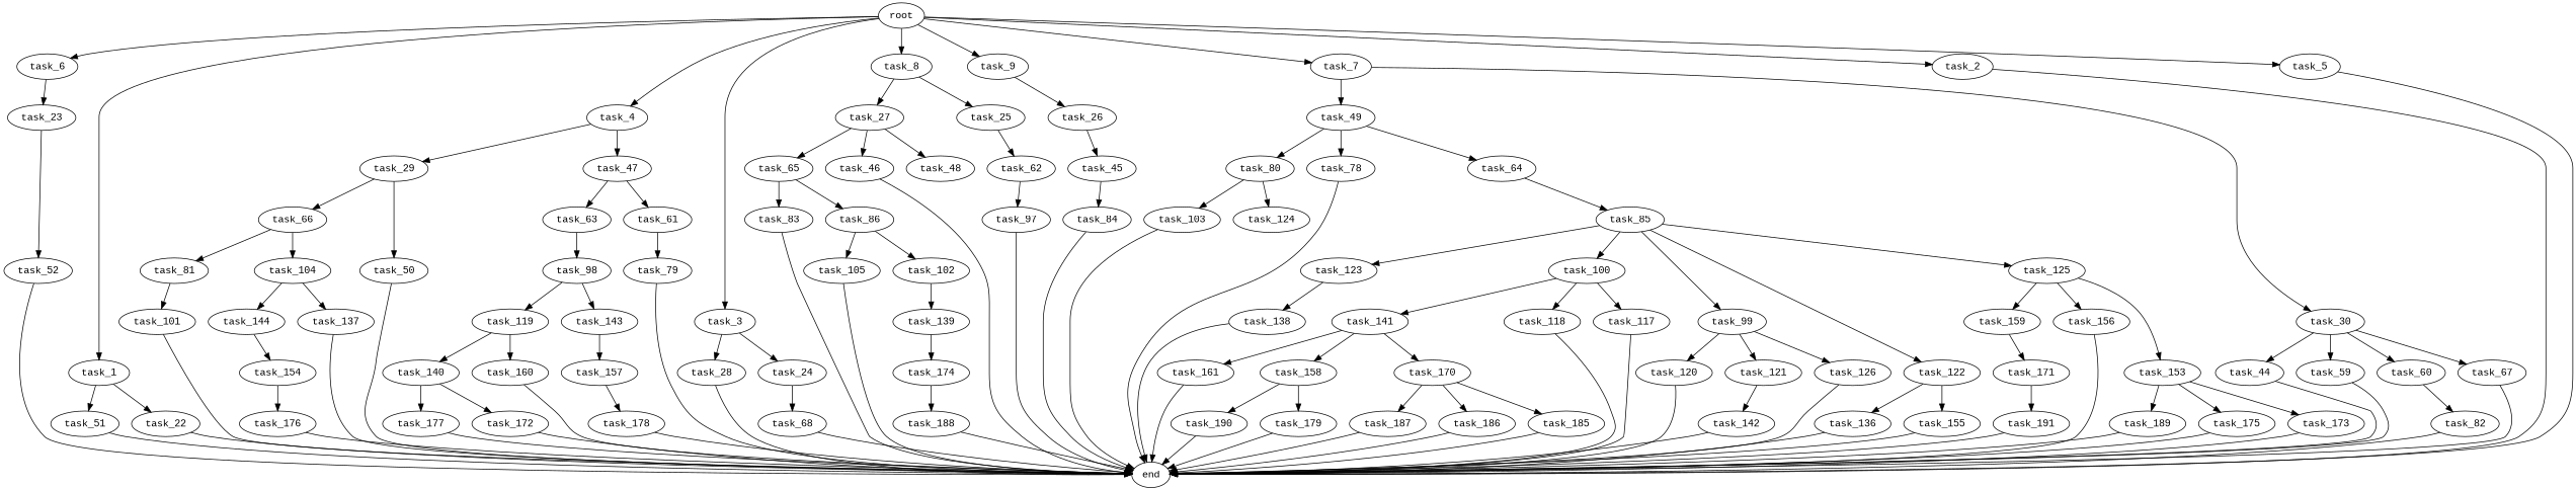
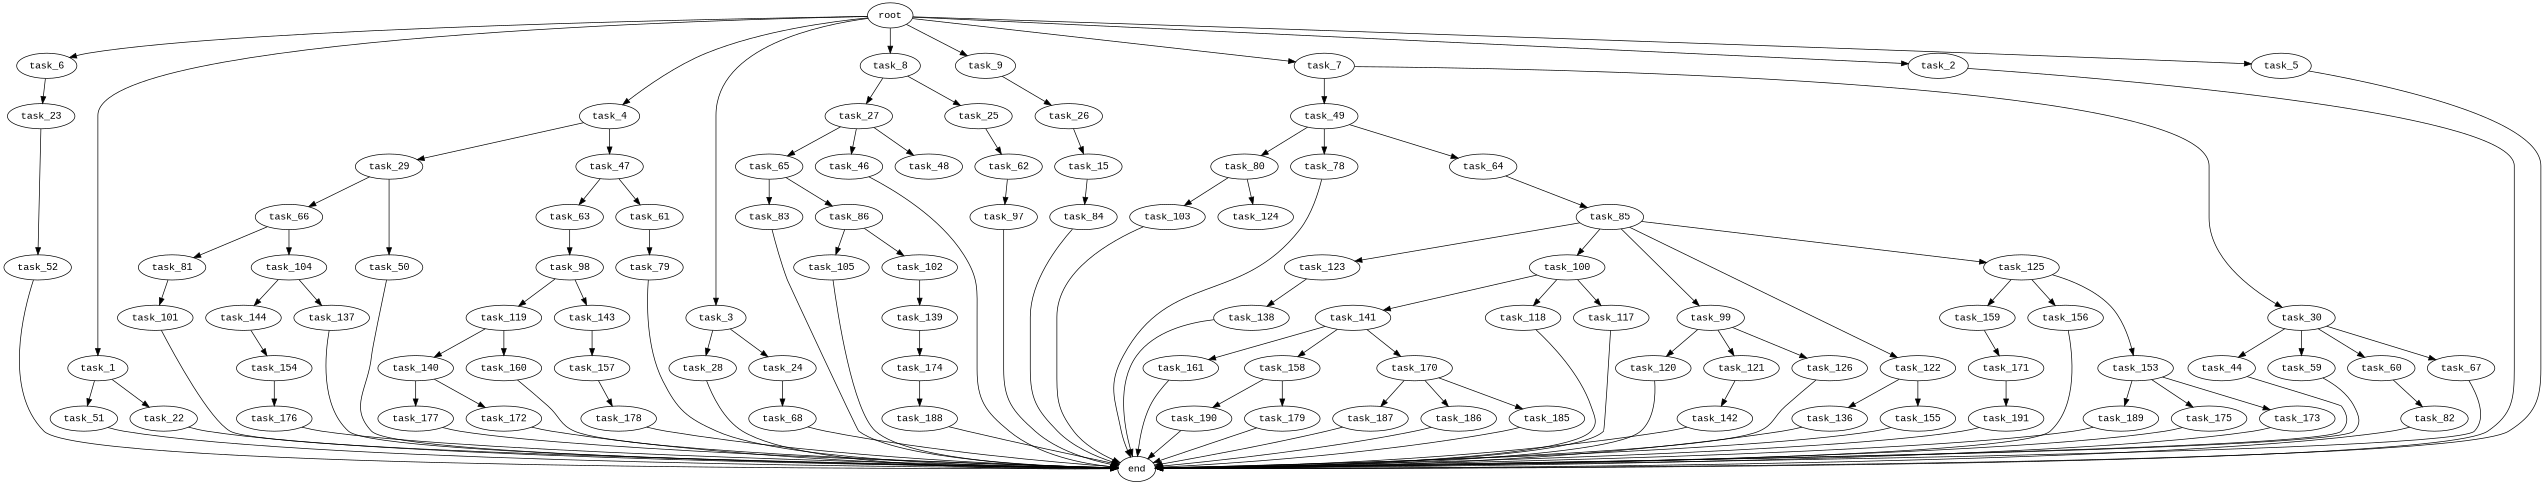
  digraph {
    fontname="Liberation Mono"
    node [fontname="Liberation Mono"]
    edge [fontname="Liberation Mono"]
    task_6
    task_23
    task_52
    task_154
    task_176
    end
    task_136
-   task_45
+   task_45 [label=task_15]
    task_84
    task_187
    task_123
    task_138
    task_66
    task_81
    task_104
    task_101
    task_144
    task_137
    task_1
    task_51
    task_22
    task_82
    task_159
    task_171
    task_191
    task_68
    task_119
    task_140
    task_160
    task_177
    task_172
    task_190
    task_65
    task_83
    task_86
    task_105
    task_102
    root
    task_4
    task_3
    task_8
    task_9
    task_7
    task_2
    task_5
    task_29
    task_47
    task_28
    task_24
    task_27
    task_25
    task_26
    task_49
    task_30
    task_63
    task_98
    task_143
    task_179
    task_50
    task_61
    task_139
    task_62
    task_97
    task_189
    task_178
    task_46
    task_48
    task_120
    task_157
    task_80
    task_103
    task_124
    task_78
    task_64
    task_85
    task_161
    task_44
    task_100
    task_141
    task_118
    task_117
    task_158
    task_170
    task_59
    task_60
    task_67
    task_188
    task_99
    task_121
    task_126
    task_142
    task_155
    task_186
    task_175
    task_185
    task_79
    task_122
    task_174
    task_156
    task_173
    task_125
    task_153
    task_6 -> task_23
    task_23 -> task_52
    task_52 -> end
    task_154 -> task_176
    task_176 -> end
    task_136 -> end
    task_45 -> task_84
    task_84 -> end
    task_187 -> end
    task_123 -> task_138
    task_138 -> end
    task_66 -> task_81
    task_66 -> task_104
    task_81 -> task_101
    task_104 -> task_144
    task_104 -> task_137
    task_101 -> end
    task_144 -> task_154
    task_137 -> end
    task_1 -> task_51
    task_1 -> task_22
    task_51 -> end
    task_22 -> end
    task_82 -> end
    task_159 -> task_171
    task_171 -> task_191
    task_191 -> end
    task_68 -> end
    task_119 -> task_140
    task_119 -> task_160
    task_140 -> task_177
    task_140 -> task_172
    task_160 -> end
    task_177 -> end
    task_172 -> end
    task_190 -> end
    task_65 -> task_83
    task_65 -> task_86
    task_83 -> end
    task_86 -> task_105
    task_86 -> task_102
    task_105 -> end
    task_102 -> task_139
    root -> task_6
    root -> task_1
    root -> task_4
    root -> task_3
    root -> task_8
    root -> task_9
    root -> task_7
    root -> task_2
    root -> task_5
    task_4 -> task_29
    task_4 -> task_47
    task_3 -> task_28
    task_3 -> task_24
    task_8 -> task_27
    task_8 -> task_25
    task_9 -> task_26
    task_7 -> task_49
    task_7 -> task_30
    task_2 -> end
    task_5 -> end
    task_29 -> task_66
    task_29 -> task_50
    task_47 -> task_63
    task_47 -> task_61
    task_28 -> end
    task_24 -> task_68
    task_27 -> task_65
    task_27 -> task_46
    task_27 -> task_48
    task_25 -> task_62
    task_26 -> task_45
    task_49 -> task_80
    task_49 -> task_78
    task_49 -> task_64
    task_30 -> task_44
    task_30 -> task_59
    task_30 -> task_60
    task_30 -> task_67
    task_63 -> task_98
    task_98 -> task_119
    task_98 -> task_143
    task_143 -> task_157
    task_179 -> end
    task_50 -> end
    task_61 -> task_79
    task_139 -> task_174
    task_62 -> task_97
    task_97 -> end
    task_189 -> end
    task_178 -> end
    task_46 -> end
    task_120 -> end
    task_157 -> task_178
    task_80 -> task_103
    task_80 -> task_124
    task_103 -> end
    task_78 -> end
    task_64 -> task_85
    task_85 -> task_123
    task_85 -> task_100
    task_85 -> task_99
    task_85 -> task_122
    task_85 -> task_125
    task_161 -> end
    task_44 -> end
    task_100 -> task_141
    task_100 -> task_118
    task_100 -> task_117
    task_141 -> task_161
    task_141 -> task_158
    task_141 -> task_170
    task_118 -> end
    task_117 -> end
    task_158 -> task_190
    task_158 -> task_179
    task_170 -> task_187
    task_170 -> task_186
    task_170 -> task_185
    task_59 -> end
    task_60 -> task_82
    task_67 -> end
    task_188 -> end
    task_99 -> task_120
    task_99 -> task_121
    task_99 -> task_126
    task_121 -> task_142
    task_126 -> end
    task_142 -> end
    task_155 -> end
    task_186 -> end
    task_175 -> end
    task_185 -> end
    task_79 -> end
    task_122 -> task_136
    task_122 -> task_155
    task_174 -> task_188
    task_156 -> end
    task_173 -> end
    task_125 -> task_159
    task_125 -> task_156
    task_125 -> task_153
    task_153 -> task_189
    task_153 -> task_175
    task_153 -> task_173
  }
